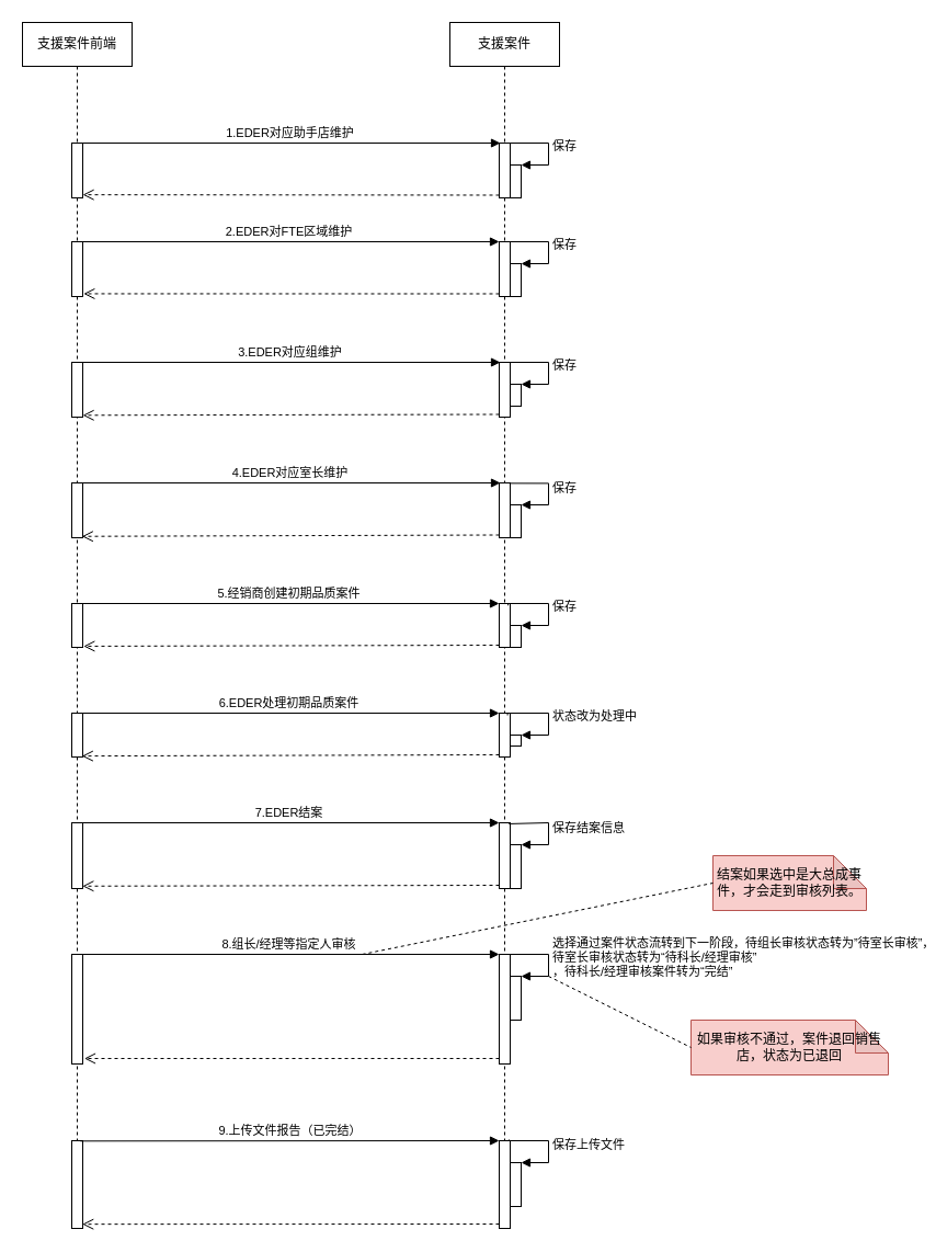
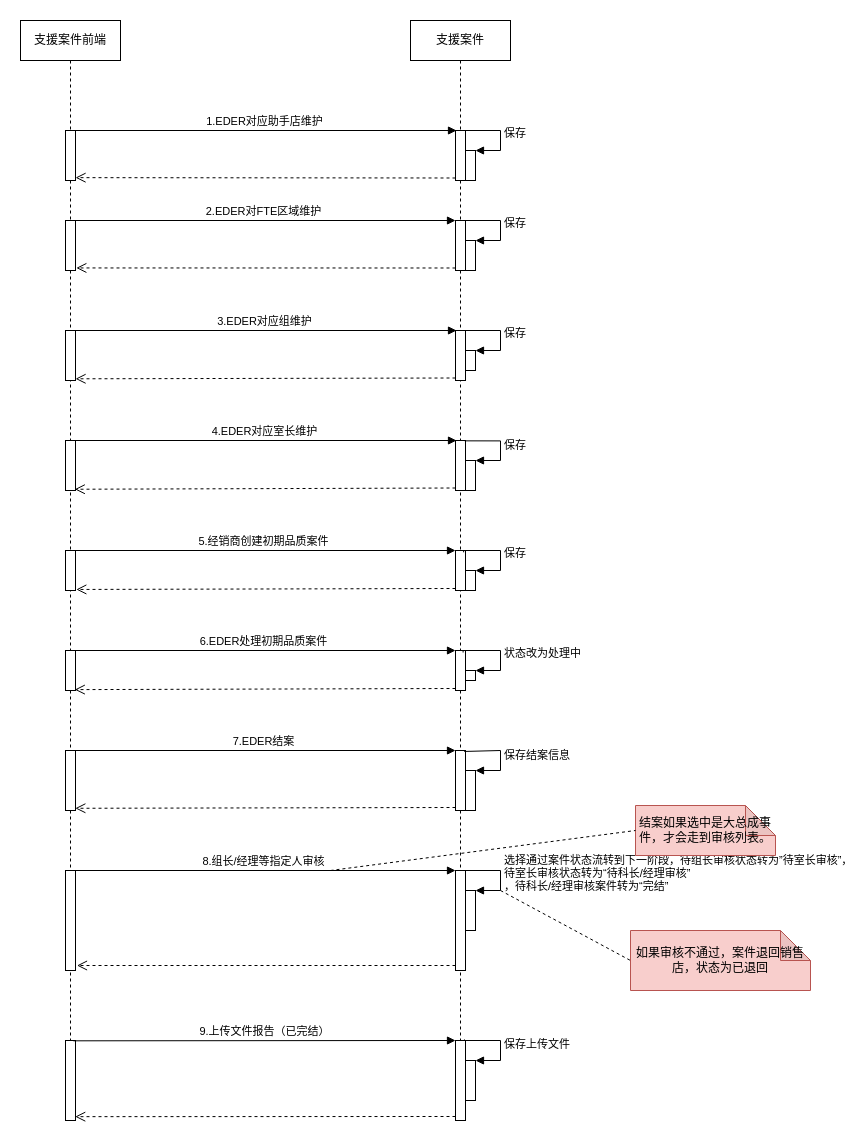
  <mxCell id="0" />
  <mxCell id="1" parent="0" />
  <mxCell id="2" value="支援案件前端" style="shape=umlLifeline;perimeter=lifelinePerimeter;whiteSpace=wrap;html=1;container=1;collapsible=0;recursiveResize=0;outlineConnect=0;" parent="1" vertex="1"><mxGeometry x="20" y="20" width="100" height="1100" as="geometry" /></mxCell>
  <mxCell id="3" value="" style="html=1;points=[];perimeter=orthogonalPerimeter;" parent="2" vertex="1"><mxGeometry x="45" y="1020" width="10" height="80" as="geometry" /></mxCell>
  <mxCell id="4" value="" style="html=1;points=[];perimeter=orthogonalPerimeter;" parent="2" vertex="1"><mxGeometry x="45" y="110" width="10" height="50" as="geometry" /></mxCell>
  <mxCell id="5" value="" style="html=1;points=[];perimeter=orthogonalPerimeter;" parent="2" vertex="1"><mxGeometry x="45" y="200" width="10" height="50" as="geometry" /></mxCell>
  <mxCell id="6" value="" style="html=1;points=[];perimeter=orthogonalPerimeter;" parent="2" vertex="1"><mxGeometry x="45" y="310" width="10" height="50" as="geometry" /></mxCell>
  <mxCell id="7" value="" style="html=1;points=[];perimeter=orthogonalPerimeter;" parent="2" vertex="1"><mxGeometry x="45" y="420" width="10" height="50" as="geometry" /></mxCell>
  <mxCell id="8" value="" style="html=1;points=[];perimeter=orthogonalPerimeter;" parent="2" vertex="1"><mxGeometry x="45" y="530" width="10" height="40" as="geometry" /></mxCell>
  <mxCell id="9" value="" style="html=1;points=[];perimeter=orthogonalPerimeter;" parent="2" vertex="1"><mxGeometry x="45" y="630" width="10" height="40" as="geometry" /></mxCell>
  <mxCell id="10" value="" style="html=1;points=[];perimeter=orthogonalPerimeter;" parent="2" vertex="1"><mxGeometry x="45" y="730" width="10" height="60" as="geometry" /></mxCell>
  <mxCell id="11" value="" style="html=1;points=[];perimeter=orthogonalPerimeter;" parent="2" vertex="1"><mxGeometry x="45" y="850" width="10" height="100" as="geometry" /></mxCell>
  <mxCell id="12" value="支援案件" style="shape=umlLifeline;perimeter=lifelinePerimeter;whiteSpace=wrap;html=1;container=1;collapsible=0;recursiveResize=0;outlineConnect=0;" parent="1" vertex="1"><mxGeometry x="410" y="20" width="100" height="1100" as="geometry" /></mxCell>
  <mxCell id="13" value="" style="html=1;points=[];perimeter=orthogonalPerimeter;" parent="12" vertex="1"><mxGeometry x="45" y="530" width="10" height="40" as="geometry" /></mxCell>
  <mxCell id="14" value="" style="html=1;points=[];perimeter=orthogonalPerimeter;" parent="12" vertex="1"><mxGeometry x="45" y="200" width="10" height="50" as="geometry" /></mxCell>
  <mxCell id="15" value="" style="html=1;points=[];perimeter=orthogonalPerimeter;" parent="12" vertex="1"><mxGeometry x="45" y="310" width="10" height="50" as="geometry" /></mxCell>
  <mxCell id="16" value="3.EDER对应组维护" style="html=1;verticalAlign=bottom;endArrow=block;entryX=0;entryY=0;rounded=0;" parent="12" edge="1"><mxGeometry relative="1" as="geometry"><mxPoint x="-339" y="310" as="sourcePoint" /><mxPoint x="46" y="310" as="targetPoint" /></mxGeometry></mxCell>
  <mxCell id="17" value="" style="html=1;points=[];perimeter=orthogonalPerimeter;" parent="12" vertex="1"><mxGeometry x="45" y="420" width="10" height="50" as="geometry" /></mxCell>
  <mxCell id="18" value="4.EDER对应室长维护" style="html=1;verticalAlign=bottom;endArrow=block;entryX=0;entryY=0;rounded=0;" parent="12" edge="1"><mxGeometry relative="1" as="geometry"><mxPoint x="-339" y="420" as="sourcePoint" /><mxPoint x="46" y="420" as="targetPoint" /></mxGeometry></mxCell>
  <mxCell id="19" value="" style="html=1;points=[];perimeter=orthogonalPerimeter;" parent="12" vertex="1"><mxGeometry x="45" y="110" width="10" height="50" as="geometry" /></mxCell>
  <mxCell id="20" value="1.EDER对应助手店维护" style="html=1;verticalAlign=bottom;endArrow=block;entryX=0;entryY=0;rounded=0;" parent="12" edge="1"><mxGeometry relative="1" as="geometry"><mxPoint x="-339" y="110" as="sourcePoint" /><mxPoint x="46" y="110" as="targetPoint" /></mxGeometry></mxCell>
  <mxCell id="21" value="" style="html=1;points=[];perimeter=orthogonalPerimeter;" parent="12" vertex="1"><mxGeometry x="45" y="630" width="10" height="40" as="geometry" /></mxCell>
  <mxCell id="22" value="6.EDER处理初期品质案件" style="html=1;verticalAlign=bottom;endArrow=block;entryX=0;entryY=0;rounded=0;" parent="12" target="21" edge="1"><mxGeometry relative="1" as="geometry"><mxPoint x="-340" y="630" as="sourcePoint" /></mxGeometry></mxCell>
  <mxCell id="23" value="" style="html=1;points=[];perimeter=orthogonalPerimeter;" parent="12" vertex="1"><mxGeometry x="55" y="650" width="10" height="10" as="geometry" /></mxCell>
  <mxCell id="24" value="状态改为处理中" style="edgeStyle=orthogonalEdgeStyle;html=1;align=left;spacingLeft=2;endArrow=block;rounded=0;entryX=1;entryY=0;exitX=0.76;exitY=0.05;exitDx=0;exitDy=0;exitPerimeter=0;" parent="12" source="21" target="23" edge="1"><mxGeometry relative="1" as="geometry"><mxPoint x="60" y="630" as="sourcePoint" /><Array as="points"><mxPoint x="53" y="630" /><mxPoint x="90" y="630" /><mxPoint x="90" y="650" /></Array></mxGeometry></mxCell>
  <mxCell id="25" value="" style="html=1;points=[];perimeter=orthogonalPerimeter;" parent="12" vertex="1"><mxGeometry x="55" y="130" width="10" height="30" as="geometry" /></mxCell>
  <mxCell id="26" value="保存" style="edgeStyle=orthogonalEdgeStyle;html=1;align=left;spacingLeft=2;endArrow=block;rounded=0;entryX=1;entryY=0;" parent="12" target="25" edge="1"><mxGeometry relative="1" as="geometry"><mxPoint x="50" y="110" as="sourcePoint" /><Array as="points"><mxPoint x="90" y="110" /></Array></mxGeometry></mxCell>
  <mxCell id="27" value="" style="html=1;points=[];perimeter=orthogonalPerimeter;" parent="12" vertex="1"><mxGeometry x="55" y="220" width="10" height="30" as="geometry" /></mxCell>
  <mxCell id="28" value="保存" style="edgeStyle=orthogonalEdgeStyle;html=1;align=left;spacingLeft=2;endArrow=block;rounded=0;entryX=1;entryY=0;exitX=0.5;exitY=0;exitDx=0;exitDy=0;exitPerimeter=0;" parent="12" source="14" target="27" edge="1"><mxGeometry relative="1" as="geometry"><mxPoint x="60" y="200" as="sourcePoint" /><Array as="points"><mxPoint x="90" y="200" /><mxPoint x="90" y="220" /></Array></mxGeometry></mxCell>
  <mxCell id="29" value="" style="html=1;points=[];perimeter=orthogonalPerimeter;" parent="12" vertex="1"><mxGeometry x="55" y="330" width="10" height="20" as="geometry" /></mxCell>
  <mxCell id="30" value="保存" style="edgeStyle=orthogonalEdgeStyle;html=1;align=left;spacingLeft=2;endArrow=block;rounded=0;entryX=1;entryY=0;exitX=0.5;exitY=0;exitDx=0;exitDy=0;exitPerimeter=0;" parent="12" source="15" target="29" edge="1"><mxGeometry relative="1" as="geometry"><mxPoint x="60" y="310" as="sourcePoint" /><Array as="points"><mxPoint x="90" y="310" /><mxPoint x="90" y="330" /></Array></mxGeometry></mxCell>
  <mxCell id="31" value="" style="html=1;points=[];perimeter=orthogonalPerimeter;" parent="12" vertex="1"><mxGeometry x="55" y="550" width="10" height="20" as="geometry" /></mxCell>
  <mxCell id="32" value="保存" style="edgeStyle=orthogonalEdgeStyle;html=1;align=left;spacingLeft=2;endArrow=block;rounded=0;entryX=1;entryY=0;exitX=0.814;exitY=0.045;exitDx=0;exitDy=0;exitPerimeter=0;" parent="12" source="13" target="31" edge="1"><mxGeometry relative="1" as="geometry"><mxPoint x="60" y="530" as="sourcePoint" /><Array as="points"><mxPoint x="53" y="530" /><mxPoint x="90" y="530" /><mxPoint x="90" y="550" /></Array></mxGeometry></mxCell>
  <mxCell id="33" value="" style="html=1;points=[];perimeter=orthogonalPerimeter;" parent="12" vertex="1"><mxGeometry x="55" y="440" width="10" height="30" as="geometry" /></mxCell>
  <mxCell id="34" value="保存" style="edgeStyle=orthogonalEdgeStyle;html=1;align=left;spacingLeft=2;endArrow=block;rounded=0;entryX=1;entryY=0;exitX=0.924;exitY=0.007;exitDx=0;exitDy=0;exitPerimeter=0;" parent="12" source="17" target="33" edge="1"><mxGeometry relative="1" as="geometry"><mxPoint x="60" y="420" as="sourcePoint" /><Array as="points"><mxPoint x="90" y="420" /><mxPoint x="90" y="440" /></Array></mxGeometry></mxCell>
  <mxCell id="35" value="" style="html=1;points=[];perimeter=orthogonalPerimeter;" parent="12" vertex="1"><mxGeometry x="45" y="730" width="10" height="60" as="geometry" /></mxCell>
  <mxCell id="36" value="" style="html=1;points=[];perimeter=orthogonalPerimeter;" parent="12" vertex="1"><mxGeometry x="55" y="750" width="10" height="40" as="geometry" /></mxCell>
  <mxCell id="37" value="保存结案信息" style="edgeStyle=orthogonalEdgeStyle;html=1;align=left;spacingLeft=2;endArrow=block;rounded=0;entryX=1;entryY=0;exitX=0.876;exitY=0.016;exitDx=0;exitDy=0;exitPerimeter=0;" parent="12" source="35" target="36" edge="1"><mxGeometry relative="1" as="geometry"><mxPoint x="60" y="730" as="sourcePoint" /><Array as="points"><mxPoint x="90" y="730" /><mxPoint x="90" y="750" /></Array></mxGeometry></mxCell>
  <mxCell id="38" value="" style="html=1;points=[];perimeter=orthogonalPerimeter;" parent="12" vertex="1"><mxGeometry x="45" y="850" width="10" height="100" as="geometry" /></mxCell>
  <mxCell id="39" value="" style="html=1;points=[];perimeter=orthogonalPerimeter;" parent="12" vertex="1"><mxGeometry x="55" y="870" width="10" height="40" as="geometry" /></mxCell>
  <mxCell id="40" value="选择通过案件状态流转到下一阶段，待组长审核状态转为”待室长审核”，&lt;br&gt;待室长审核状态转为“待科长/经理审核”&lt;br&gt;，待科长/经理审核案件转为“完结”" style="edgeStyle=orthogonalEdgeStyle;html=1;align=left;spacingLeft=2;endArrow=block;rounded=0;entryX=1;entryY=0;exitX=0.5;exitY=0;exitDx=0;exitDy=0;exitPerimeter=0;" parent="12" source="38" target="39" edge="1"><mxGeometry relative="1" as="geometry"><mxPoint x="60" y="850" as="sourcePoint" /><Array as="points"><mxPoint x="90" y="850" /><mxPoint x="90" y="870" /></Array></mxGeometry></mxCell>
  <mxCell id="41" value="" style="html=1;points=[];perimeter=orthogonalPerimeter;" parent="12" vertex="1"><mxGeometry x="45" y="1020" width="10" height="80" as="geometry" /></mxCell>
  <mxCell id="42" value="" style="html=1;points=[];perimeter=orthogonalPerimeter;" parent="12" vertex="1"><mxGeometry x="55" y="1040" width="10" height="40" as="geometry" /></mxCell>
  <mxCell id="43" value="保存上传文件" style="edgeStyle=orthogonalEdgeStyle;html=1;align=left;spacingLeft=2;endArrow=block;rounded=0;entryX=1;entryY=0;exitX=0.896;exitY=-0.013;exitDx=0;exitDy=0;exitPerimeter=0;" parent="12" source="41" target="42" edge="1"><mxGeometry relative="1" as="geometry"><mxPoint x="60" y="1020" as="sourcePoint" /><Array as="points"><mxPoint x="54" y="1020" /><mxPoint x="90" y="1020" /><mxPoint x="90" y="1040" /></Array></mxGeometry></mxCell>
  <mxCell id="44" value="5.经销商创建初期品质案件" style="html=1;verticalAlign=bottom;endArrow=block;entryX=0;entryY=0;rounded=0;" parent="1" target="13" edge="1"><mxGeometry relative="1" as="geometry"><mxPoint x="70" y="550" as="sourcePoint" /></mxGeometry></mxCell>
  <mxCell id="45" value="" style="html=1;verticalAlign=bottom;endArrow=open;dashed=1;endSize=8;exitX=0;exitY=0.95;rounded=0;entryX=1.081;entryY=0.974;entryDx=0;entryDy=0;entryPerimeter=0;" parent="1" source="13" target="8" edge="1"><mxGeometry relative="1" as="geometry"><mxPoint x="69.5" y="588" as="targetPoint" /></mxGeometry></mxCell>
  <mxCell id="46" value="2.EDER对FTE区域维护" style="html=1;verticalAlign=bottom;endArrow=block;entryX=0;entryY=0;rounded=0;" parent="1" target="14" edge="1"><mxGeometry relative="1" as="geometry"><mxPoint x="70" y="220" as="sourcePoint" /></mxGeometry></mxCell>
  <mxCell id="47" value="" style="html=1;verticalAlign=bottom;endArrow=open;dashed=1;endSize=8;exitX=0;exitY=0.95;rounded=0;entryX=1.081;entryY=0.949;entryDx=0;entryDy=0;entryPerimeter=0;" parent="1" source="14" target="5" edge="1"><mxGeometry relative="1" as="geometry"><mxPoint x="70" y="296" as="targetPoint" /></mxGeometry></mxCell>
  <mxCell id="48" value="7.EDER结案" style="html=1;verticalAlign=bottom;endArrow=block;entryX=0;entryY=0;rounded=0;" parent="1" target="35" edge="1"><mxGeometry relative="1" as="geometry"><mxPoint x="70" y="750" as="sourcePoint" /></mxGeometry></mxCell>
  <mxCell id="49" value="" style="html=1;verticalAlign=bottom;endArrow=open;dashed=1;endSize=8;exitX=0;exitY=0.95;rounded=0;entryX=0.983;entryY=0.963;entryDx=0;entryDy=0;entryPerimeter=0;" parent="1" source="35" target="10" edge="1"><mxGeometry relative="1" as="geometry"><mxPoint x="70" y="826" as="targetPoint" /></mxGeometry></mxCell>
  <mxCell id="50" value="8.组长/经理等指定人审核" style="html=1;verticalAlign=bottom;endArrow=block;entryX=0;entryY=0;rounded=0;" parent="1" target="38" edge="1"><mxGeometry relative="1" as="geometry"><mxPoint x="70" y="870" as="sourcePoint" /></mxGeometry></mxCell>
  <mxCell id="51" value="" style="html=1;verticalAlign=bottom;endArrow=open;dashed=1;endSize=8;exitX=0;exitY=0.95;rounded=0;entryX=1.148;entryY=0.95;entryDx=0;entryDy=0;entryPerimeter=0;" parent="1" source="38" target="11" edge="1"><mxGeometry relative="1" as="geometry"><mxPoint x="70" y="946" as="targetPoint" /></mxGeometry></mxCell>
- <mxCell id="52" value="结案如果选中是大总成事件，才会走到审核列表。" style="shape=note;whiteSpace=wrap;html=1;backgroundOutline=1;darkOpacity=0.05;fillColor=#f8cecc;strokeColor=#b85450;" parent="1" vertex="1"><mxGeometry x="650" y="780" width="140" height="50" as="geometry" /></mxCell>
+ <mxCell id="52" value="结案如果选中是大总成事件，才会走到审核列表。" style="shape=note;whiteSpace=wrap;html=1;backgroundOutline=1;darkOpacity=0.05;fillColor=#f8cecc;strokeColor=#b85450;" parent="1" vertex="1"><mxGeometry x="635" y="805" width="140" height="50" as="geometry" /></mxCell>
  <mxCell id="53" value="" style="endArrow=none;dashed=1;html=1;rounded=0;entryX=0;entryY=0.5;entryDx=0;entryDy=0;entryPerimeter=0;" parent="1" target="52" edge="1"><mxGeometry width="50" height="50" relative="1" as="geometry"><mxPoint x="330" y="870" as="sourcePoint" /><mxPoint x="330" y="750" as="targetPoint" /></mxGeometry></mxCell>
- <mxCell id="54" value="&lt;span&gt;如果审核不通过，案件退回销售店，状态为已退回&lt;/span&gt;" style="shape=note;whiteSpace=wrap;html=1;backgroundOutline=1;darkOpacity=0.05;fillColor=#f8cecc;strokeColor=#b85450;" parent="1" vertex="1"><mxGeometry x="630" y="930" width="180" height="50" as="geometry" /></mxCell>
+ <mxCell id="54" value="&lt;span&gt;如果审核不通过，案件退回销售店，状态为已退回&lt;/span&gt;" style="shape=note;whiteSpace=wrap;html=1;backgroundOutline=1;darkOpacity=0.05;fillColor=#f8cecc;strokeColor=#b85450;" parent="1" vertex="1"><mxGeometry x="630" y="930" width="180" height="60" as="geometry" /></mxCell>
  <mxCell id="55" value="" style="endArrow=none;dashed=1;html=1;rounded=0;entryX=0;entryY=0.5;entryDx=0;entryDy=0;entryPerimeter=0;" parent="1" target="54" edge="1"><mxGeometry width="50" height="50" relative="1" as="geometry"><mxPoint x="500" y="890" as="sourcePoint" /><mxPoint x="360" y="950" as="targetPoint" /></mxGeometry></mxCell>
  <mxCell id="56" value="9.上传文件报告（已完结）" style="html=1;verticalAlign=bottom;endArrow=block;entryX=0;entryY=0;rounded=0;exitX=0.789;exitY=0.004;exitDx=0;exitDy=0;exitPerimeter=0;" parent="1" source="3" target="41" edge="1"><mxGeometry relative="1" as="geometry"><mxPoint x="80" y="1040" as="sourcePoint" /></mxGeometry></mxCell>
  <mxCell id="57" value="" style="html=1;verticalAlign=bottom;endArrow=open;dashed=1;endSize=8;exitX=0;exitY=0.95;rounded=0;entryX=0.971;entryY=0.952;entryDx=0;entryDy=0;entryPerimeter=0;" parent="1" source="41" target="3" edge="1"><mxGeometry relative="1" as="geometry"><mxPoint x="80" y="1116" as="targetPoint" /></mxGeometry></mxCell>
  <mxCell id="58" value="" style="html=1;verticalAlign=bottom;endArrow=open;dashed=1;endSize=8;exitX=0;exitY=0.95;rounded=0;entryX=0.928;entryY=0.978;entryDx=0;entryDy=0;entryPerimeter=0;" parent="1" source="21" target="9" edge="1"><mxGeometry relative="1" as="geometry"><mxPoint x="69.5" y="688" as="targetPoint" /></mxGeometry></mxCell>
  <mxCell id="59" value="" style="html=1;verticalAlign=bottom;endArrow=open;dashed=1;endSize=8;exitX=0;exitY=0.95;rounded=0;entryX=0.929;entryY=0.975;entryDx=0;entryDy=0;entryPerimeter=0;" parent="1" source="17" target="7" edge="1"><mxGeometry relative="1" as="geometry"><mxPoint x="69.5" y="487.5" as="targetPoint" /></mxGeometry></mxCell>
  <mxCell id="60" value="" style="html=1;verticalAlign=bottom;endArrow=open;dashed=1;endSize=8;exitX=0;exitY=0.95;rounded=0;entryX=1.005;entryY=0.966;entryDx=0;entryDy=0;entryPerimeter=0;" parent="1" source="15" target="6" edge="1"><mxGeometry relative="1" as="geometry"><mxPoint x="69.5" y="377.5" as="targetPoint" /></mxGeometry></mxCell>
  <mxCell id="61" value="" style="html=1;verticalAlign=bottom;endArrow=open;dashed=1;endSize=8;exitX=0;exitY=0.95;rounded=0;entryX=1.005;entryY=0.943;entryDx=0;entryDy=0;entryPerimeter=0;" parent="1" source="19" target="4" edge="1"><mxGeometry relative="1" as="geometry"><mxPoint x="69.5" y="177.5" as="targetPoint" /></mxGeometry></mxCell>
